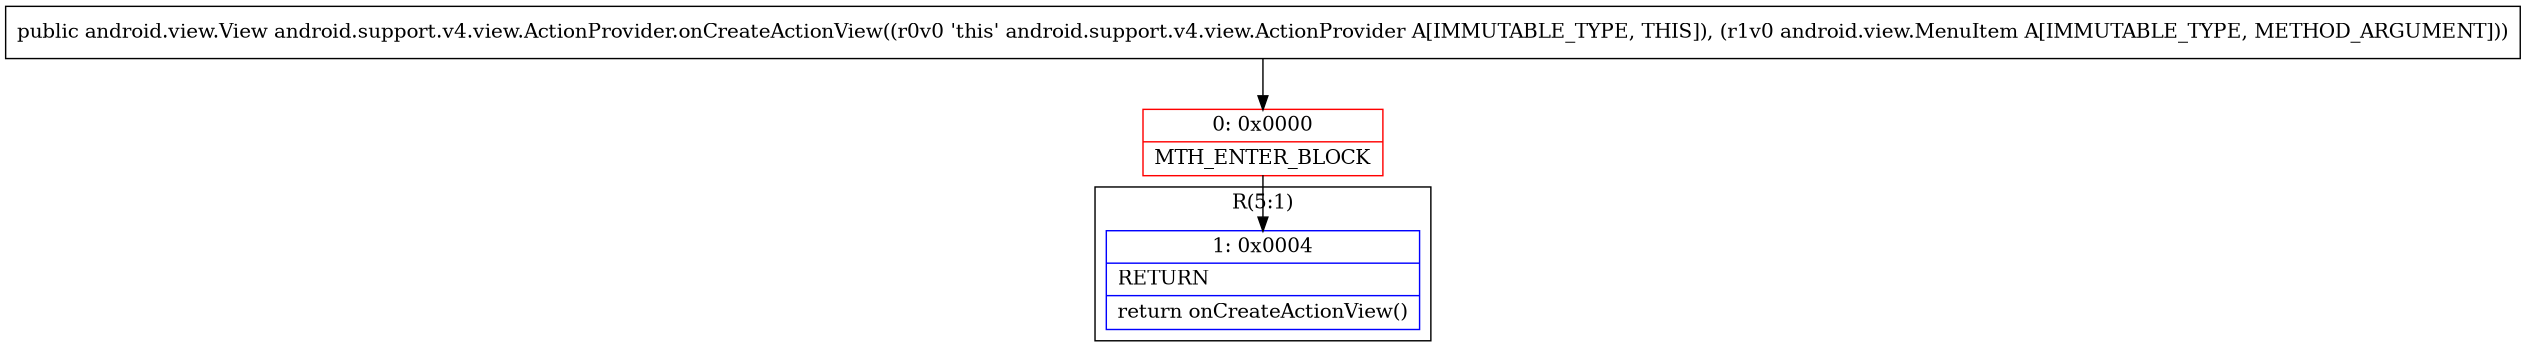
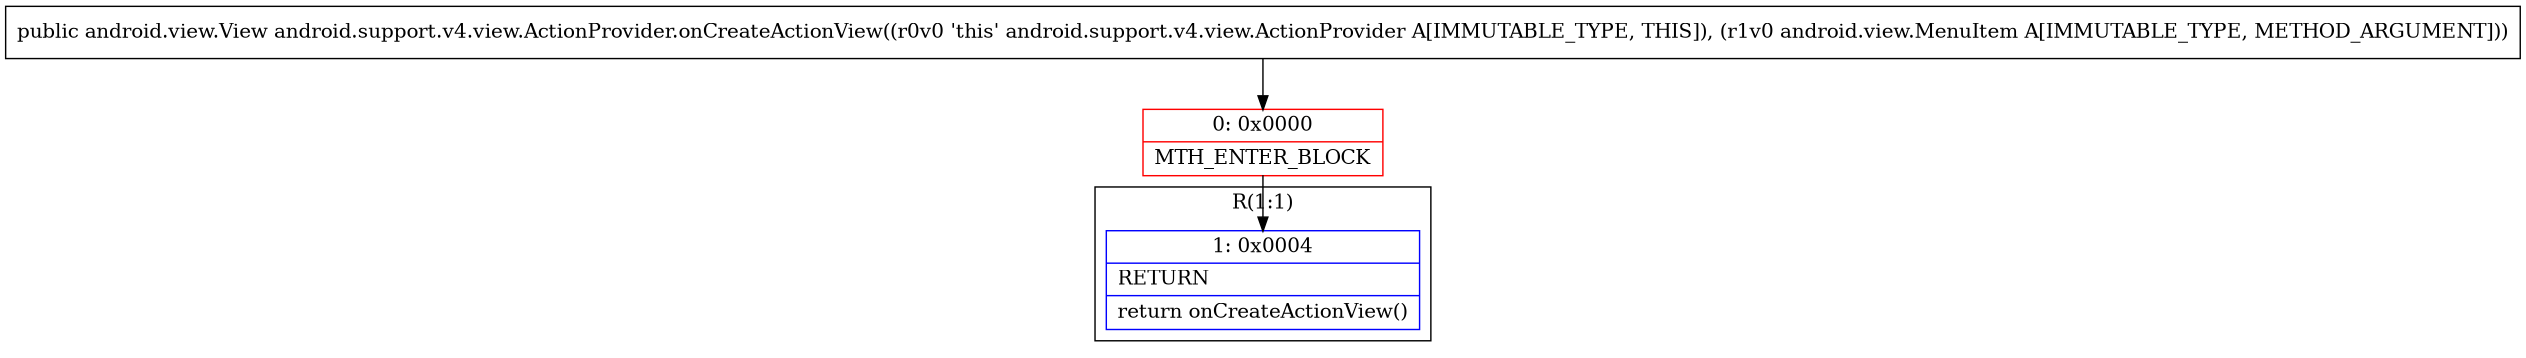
  digraph {
    node [shape=record]
    n1 [color=blue label="{1\:\ 0x0004|RETURN\l|return onCreateActionView()\l}"]
    n2 [color=red label="{0\:\ 0x0000|MTH_ENTER_BLOCK\l}"]
    n3 [label="{public android.view.View android.support.v4.view.ActionProvider.onCreateActionView((r0v0 'this' android.support.v4.view.ActionProvider A[IMMUTABLE_TYPE, THIS]), (r1v0 android.view.MenuItem A[IMMUTABLE_TYPE, METHOD_ARGUMENT])) }"]
    subgraph cluster_1 {
-     label="R(5:1)"
+     label="R(1:1)"
      n1
    }
    n2 -> n1
    n3 -> n2
  }
